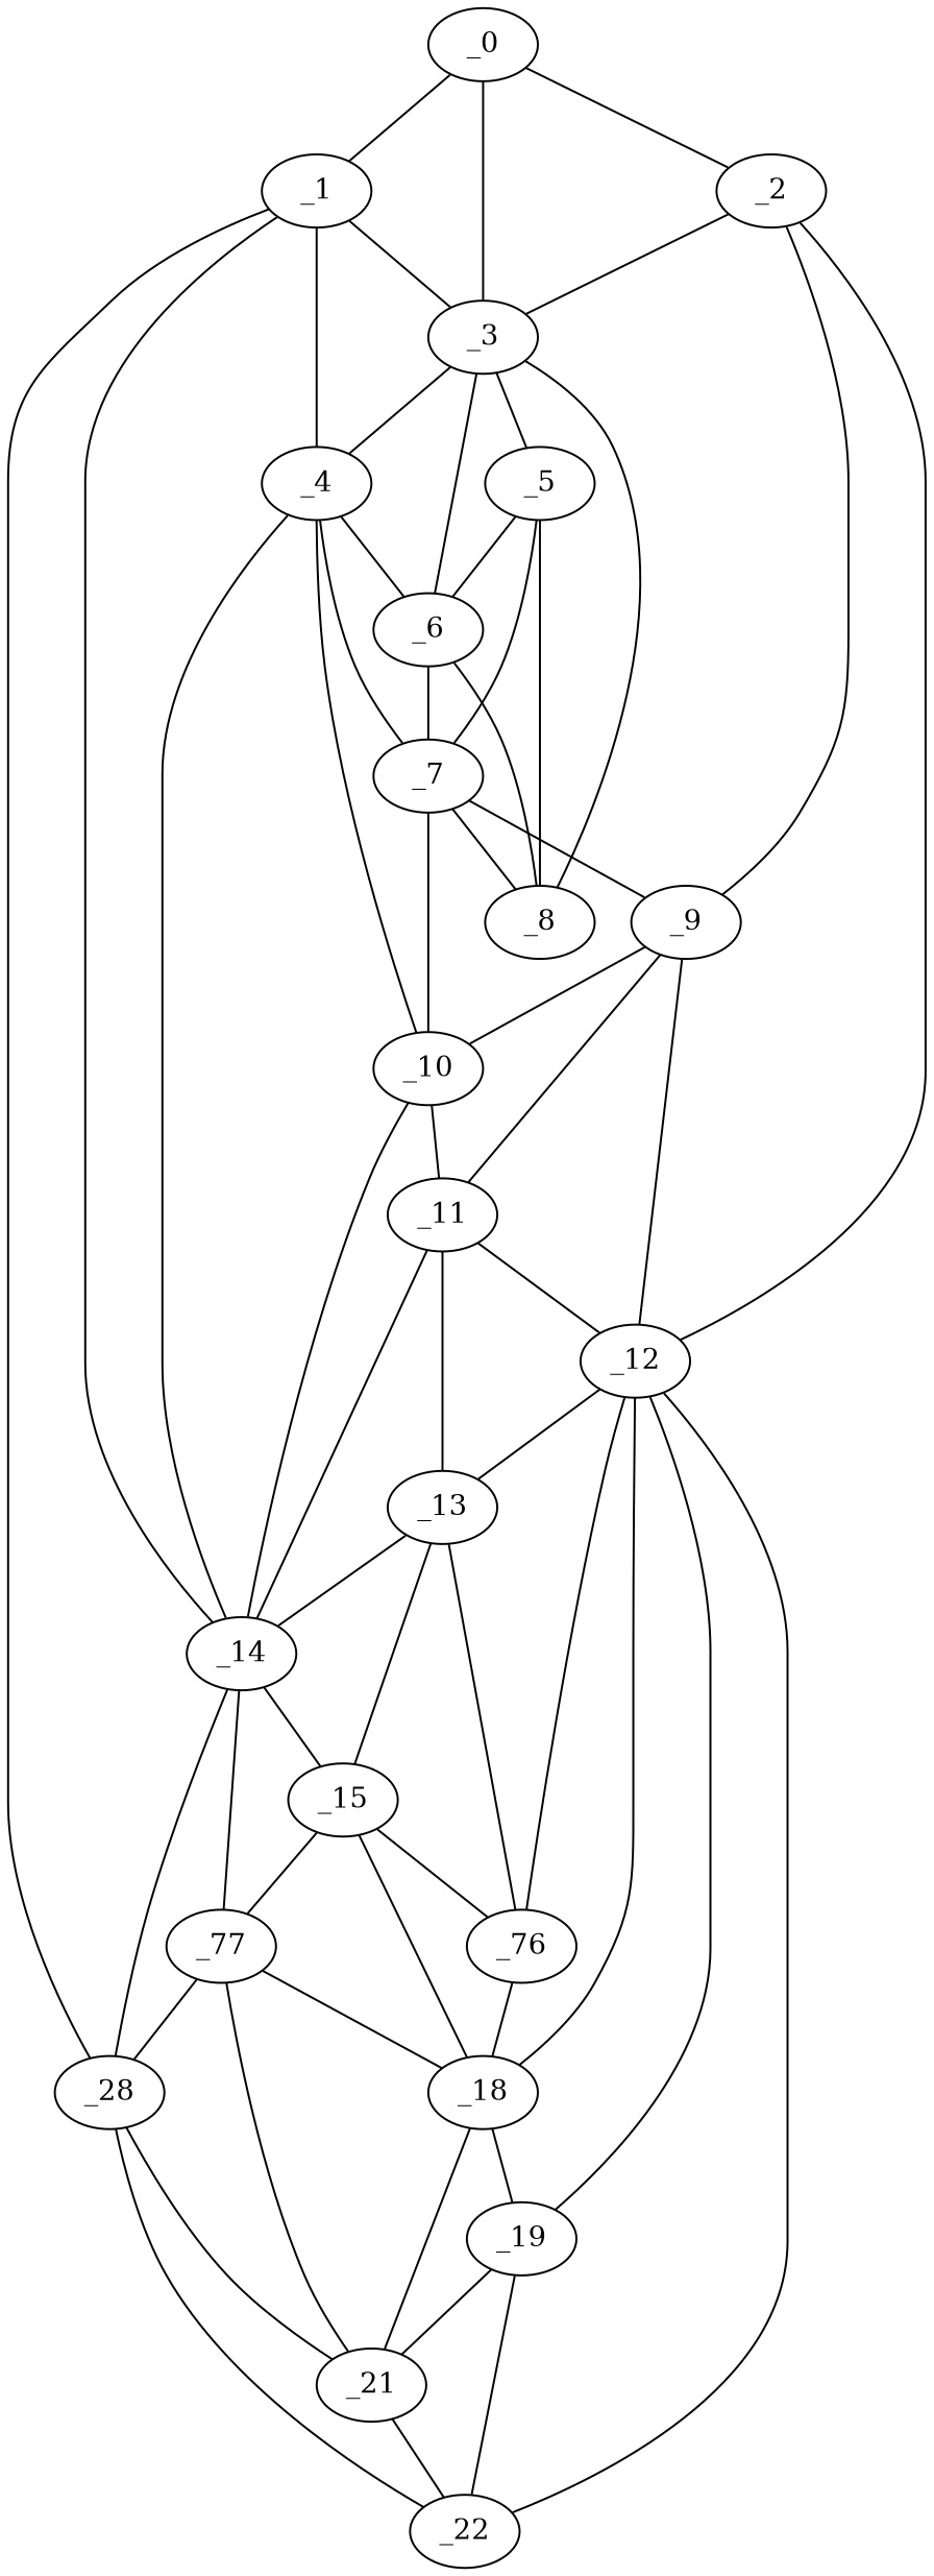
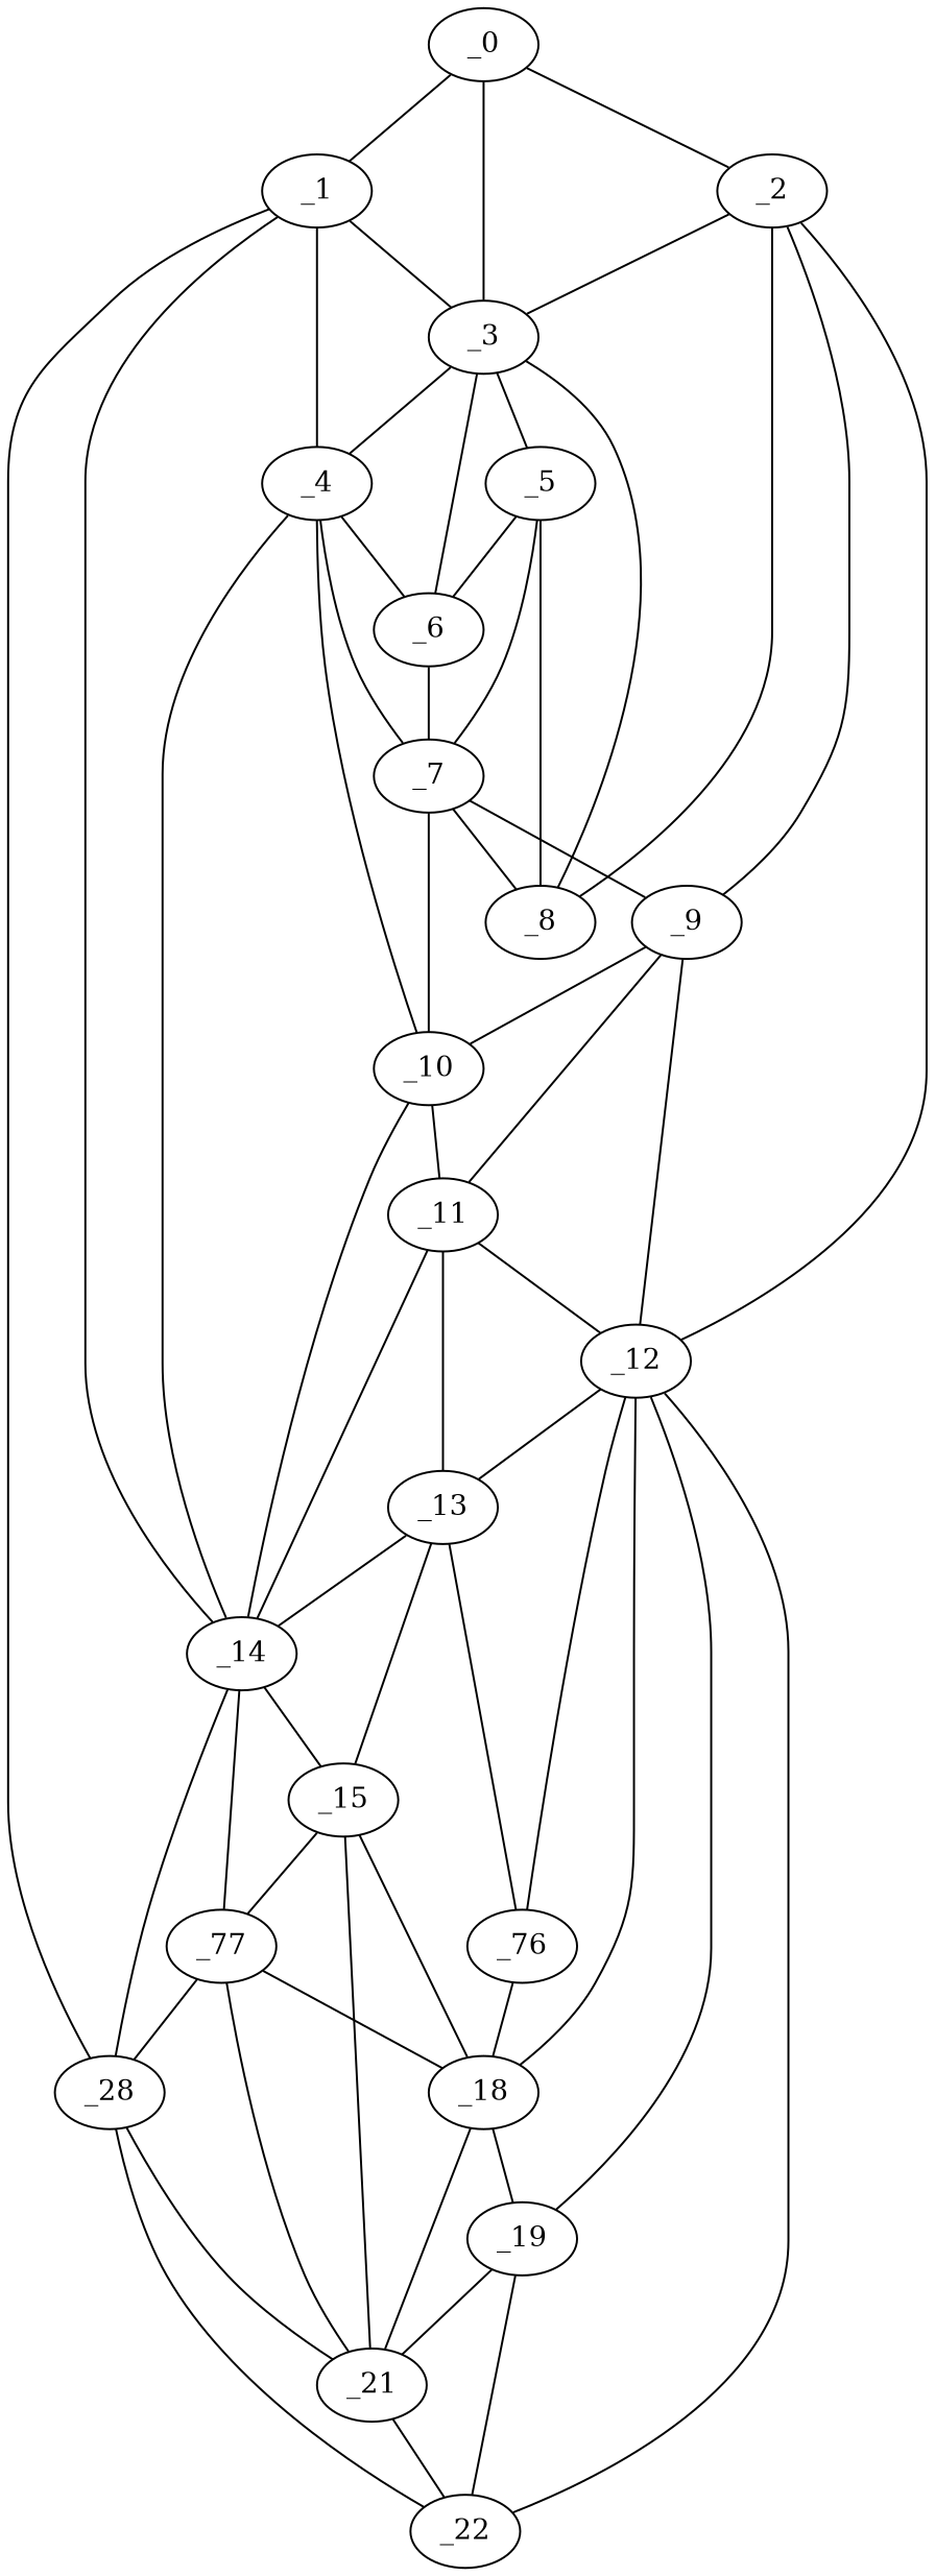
  graph {
    node [x=5 y=51]
    edge [valence=2]
    _0 [y=57]
    _1 [y=73]
    _2 [x=11 y=48]
    _3 [x=20]
    _4 [x=33 y=69]
    _14 [x=82 y=77]
    n7 [label=_28 x=122 y=80]
    _8 [x=47]
    _9 [x=57]
    _12 [x=69]
    _5 [x=35 y=53]
    _6 [x=36 y=64]
    _7 [x=43 y=64]
    _10 [x=57 y=70]
    _15 [x=83 y=68]
    n16 [label=_77 x=92 y=74]
    _22 [x=126 y=54]
    _21 [x=124 y=65]
    _11 [x=66 y=65]
    _13 [x=72 y=65]
    n21 [label=_76 x=84 y=56]
    _18 [x=98 y=56]
    _19 [x=118 y=55]
    _0 -- _1 [valence=1]
    _0 -- _2 [valence=1]
    _0 -- _3
    _1 -- _3 [valence=1]
    _1 -- _4
    _1 -- _14 [valence=1]
    _1 -- n7 [valence=1]
    _2 -- _3
-   _6 -- _8 [valence=1]
+   _2 -- _8 [valence=1]
    _2 -- _9
    _2 -- _12 [valence=1]
    _3 -- _4
    _3 -- _8
    _3 -- _5
    _3 -- _6
    _4 -- _14
    _4 -- _6
    _4 -- _7
    _4 -- _10
    _14 -- n7
    _14 -- _15 [valence=1]
    _14 -- n16
    n7 -- _22 [valence=1]
    n7 -- _21 [valence=1]
    _9 -- _12 [valence=1]
    _9 -- _10
    _9 -- _11
    _12 -- _22 [valence=1]
    _12 -- _13
    _12 -- n21 [valence=1]
    _12 -- _18
    _12 -- _19 [valence=1]
    _5 -- _8 [valence=1]
    _5 -- _6
    _5 -- _7 [valence=1]
    _6 -- _7
    _7 -- _8
    _7 -- _9
    _7 -- _10 [valence=1]
    _10 -- _14 [valence=1]
    _10 -- _11 [valence=1]
    _15 -- n16
-   _15 -- n21 [valence=1]
+   _15 -- _21 [valence=1]
    _15 -- _18 [valence=1]
    n16 -- n7
    n16 -- _21
    n16 -- _18 [valence=1]
    _21 -- _22 [valence=1]
    _11 -- _14
    _11 -- _12
    _11 -- _13
    _13 -- _14 [valence=1]
    _13 -- _15
    _13 -- n21
    n21 -- _18
    _18 -- _21
    _18 -- _19
    _19 -- _22
    _19 -- _21 [valence=1]
  }
